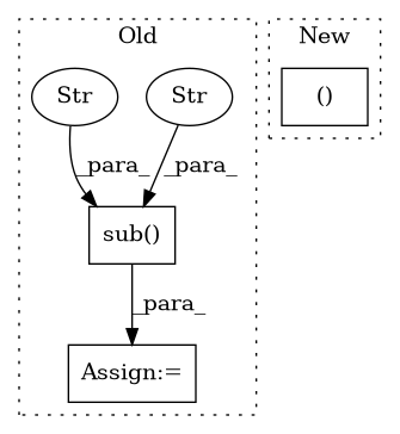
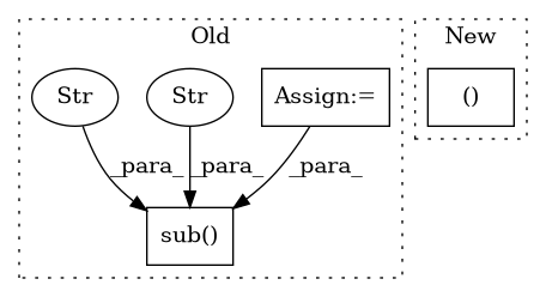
  digraph {
    node [a=66 shape=box]
    n1 [a=75 l="7,1" label="sub()" s="8697,8722"]
    n2 [a=68 l=3 label="Assign:=" s=8694]
    n3 [l=2 label=Str s=8712 shape=ellipse]
    n4 [l=6 label=Str s=8704 shape=ellipse]
    n5 [a=54 l=4 label="()" s=8268]
    subgraph cluster_1 {
      label=Old
      style=dotted
      n1
      n2
      n3
      n4
    }
    subgraph cluster_2 {
      label=New
      style=dotted
      n5
    }
-   n1 -> n2 [label=_para_]
+   n2 -> n1 [label=_para_]
    n3 -> n1 [label=_para_]
    n4 -> n1 [label=_para_]
  }
